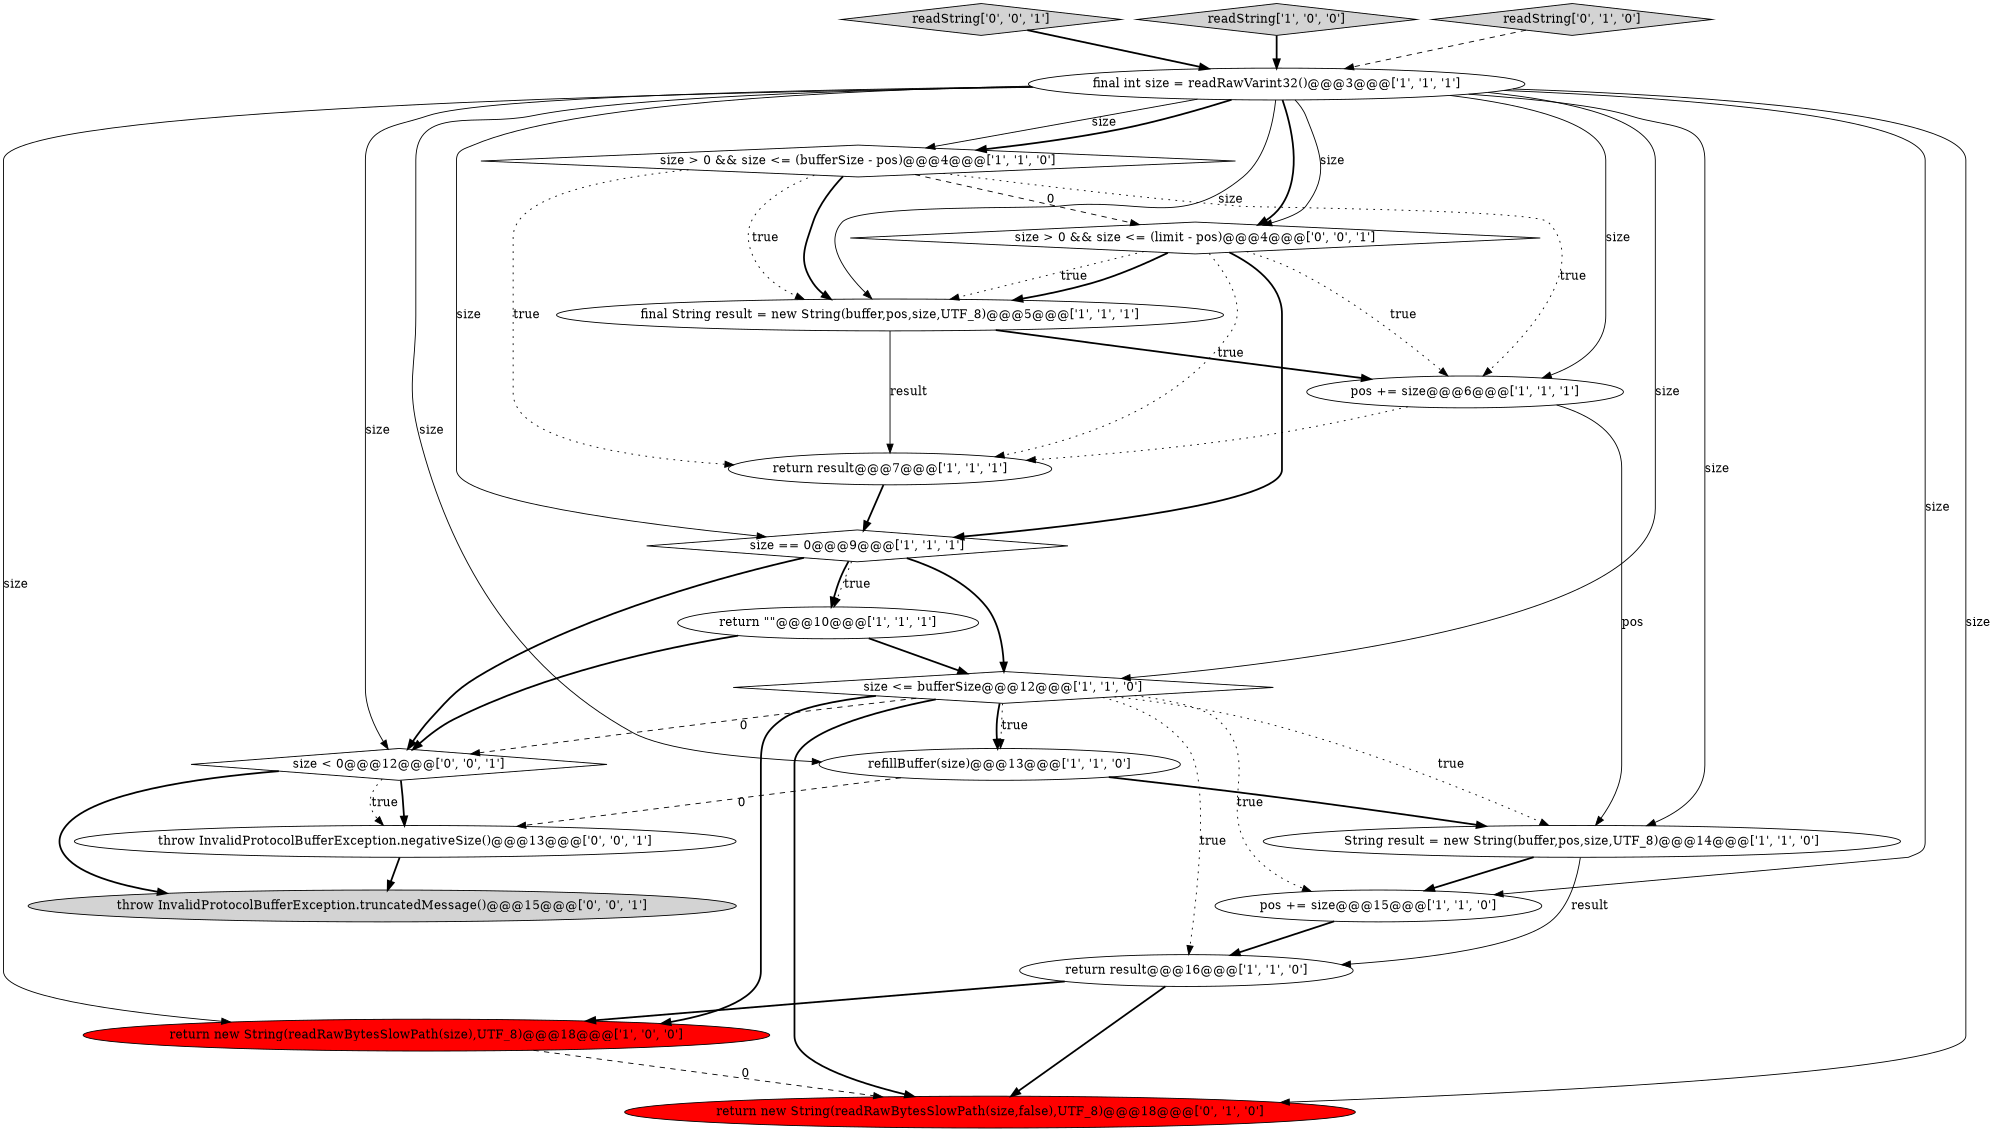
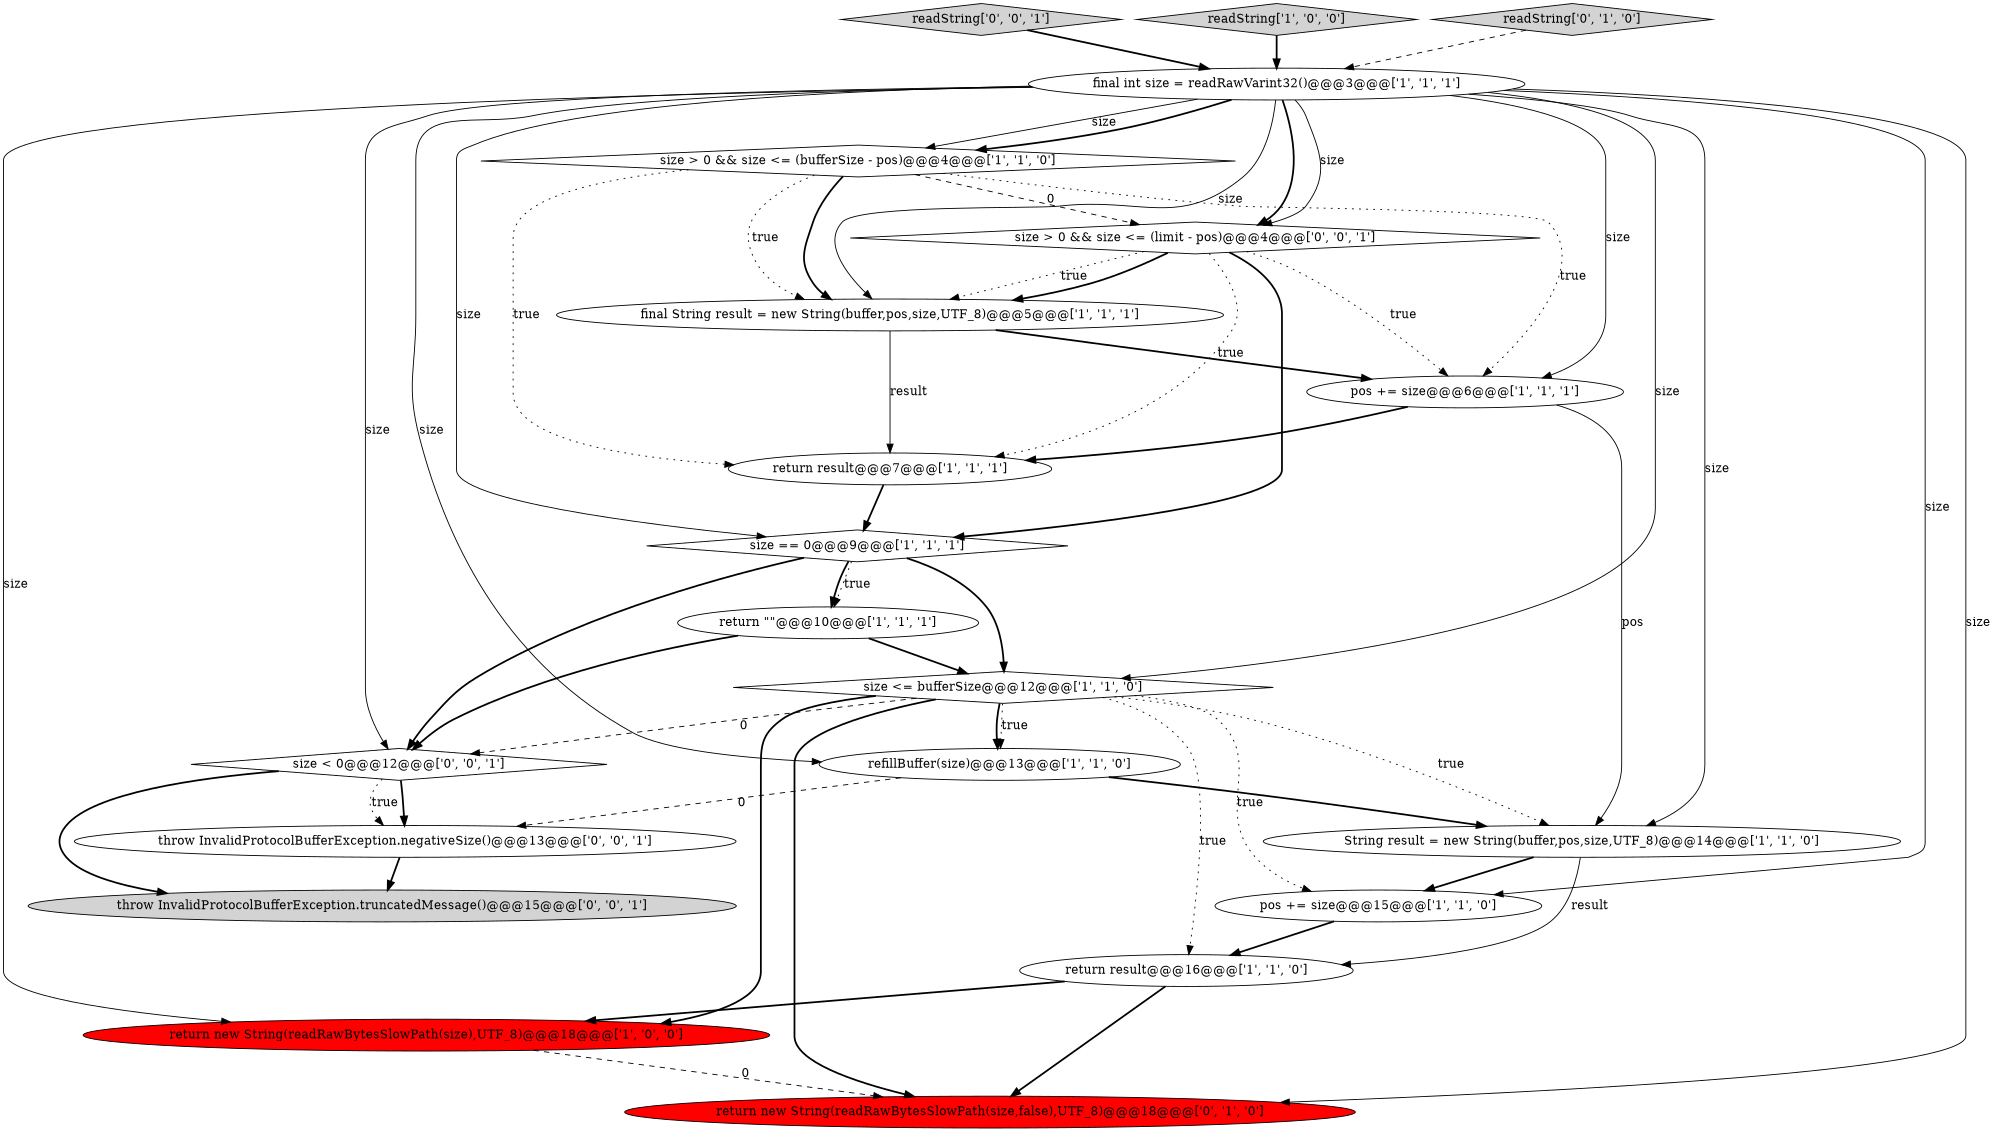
  digraph {
    node [fillcolor=white shape=ellipse style=filled]
    edge [style=bold]
    n1 [label="pos += size@@@6@@@['1', '1', '1']"]
    n2 [label="String result = new String(buffer,pos,size,UTF_8)@@@14@@@['1', '1', '0']"]
    n3 [label="return result@@@7@@@['1', '1', '1']"]
    n4 [label="return result@@@16@@@['1', '1', '0']"]
    n5 [label="pos += size@@@15@@@['1', '1', '0']"]
    n6 [label="size == 0@@@9@@@['1', '1', '1']" shape=diamond]
    n7 [fillcolor=lightgray label="throw InvalidProtocolBufferException.truncatedMessage()@@@15@@@['0', '0', '1']"]
    n8 [label="size > 0 && size <= (limit - pos)@@@4@@@['0', '0', '1']" shape=diamond]
    n9 [label="final String result = new String(buffer,pos,size,UTF_8)@@@5@@@['1', '1', '1']"]
    n10 [label="size < 0@@@12@@@['0', '0', '1']" shape=diamond]
    n11 [label="size <= bufferSize@@@12@@@['1', '1', '0']" shape=diamond]
    n12 [label="return \"\"@@@10@@@['1', '1', '1']"]
    n13 [fillcolor=lightgray label="readString['0', '0', '1']" shape=diamond]
    n14 [label="final int size = readRawVarint32()@@@3@@@['1', '1', '1']"]
    n15 [fillcolor=red label="return new String(readRawBytesSlowPath(size),UTF_8)@@@18@@@['1', '0', '0']"]
    n16 [fillcolor=red label="return new String(readRawBytesSlowPath(size,false),UTF_8)@@@18@@@['0', '1', '0']"]
    n17 [label="size > 0 && size <= (bufferSize - pos)@@@4@@@['1', '1', '0']" shape=diamond]
    n18 [label="refillBuffer(size)@@@13@@@['1', '1', '0']"]
    n19 [label="throw InvalidProtocolBufferException.negativeSize()@@@13@@@['0', '0', '1']"]
    n20 [fillcolor=lightgray label="readString['1', '0', '0']" shape=diamond]
    n21 [fillcolor=lightgray label="readString['0', '1', '0']" shape=diamond]
    n1 -> n2 [label=pos style=solid]
-   n1 -> n3 [style=dotted]
+   n1 -> n3
    n2 -> n4 [label=result style=solid]
    n2 -> n5
    n3 -> n6
    n4 -> n15
    n4 -> n16
    n5 -> n4
    n6 -> n10
    n6 -> n11
    n6 -> n12
    n6 -> n12 [label=true style=dotted]
    n8 -> n1 [label=true style=dotted]
    n8 -> n3 [label=true style=dotted]
    n8 -> n6
    n8 -> n9 [label=true style=dotted]
    n8 -> n9
    n9 -> n1
    n9 -> n3 [label=result style=solid]
    n10 -> n7
    n10 -> n19
    n10 -> n19 [label=true style=dotted]
    n11 -> n2 [label=true style=dotted]
    n11 -> n4 [label=true style=dotted]
    n11 -> n5 [label=true style=dotted]
    n11 -> n10 [label=0 style=dashed]
    n11 -> n15
    n11 -> n16
    n11 -> n18
    n11 -> n18 [label=true style=dotted]
    n12 -> n10
    n12 -> n11
    n13 -> n14
    n14 -> n1 [label=size style=solid]
    n14 -> n2 [label=size style=solid]
    n14 -> n5 [label=size style=solid]
    n14 -> n6 [label=size style=solid]
    n14 -> n8 [label=size style=solid]
    n14 -> n8
    n14 -> n9 [label=size style=solid]
    n14 -> n10 [label=size style=solid]
    n14 -> n11 [label=size style=solid]
    n14 -> n15 [label=size style=solid]
    n14 -> n16 [label=size style=solid]
    n14 -> n17 [label=size style=solid]
    n14 -> n17
    n14 -> n18 [label=size style=solid]
    n15 -> n16 [label=0 style=dashed]
    n17 -> n1 [label=true style=dotted]
    n17 -> n3 [label=true style=dotted]
    n17 -> n8 [label=0 style=dashed]
    n17 -> n9 [label=true style=dotted]
    n17 -> n9
    n18 -> n2
    n18 -> n19 [label=0 style=dashed]
    n19 -> n7
    n20 -> n14
    n21 -> n14 [style=dashed]
  }
